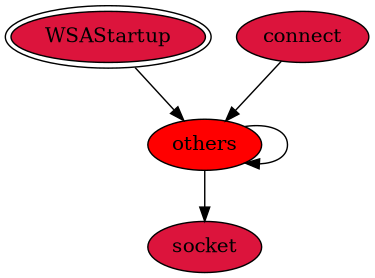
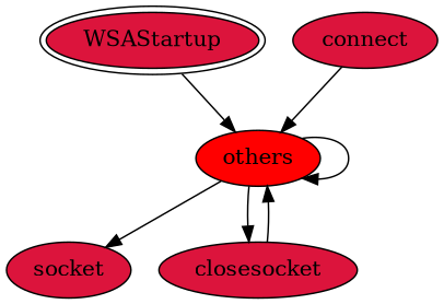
  digraph {
    node [fillcolor=crimson style=filled]
    n1 [label=WSAStartup peripheries=2]
    n2 [fillcolor=red label=others]
    n3 [label=socket]
+   n4 [label=closesocket]
    n5 [label=connect]
    n1 -> n2
    n2 -> n2
    n2 -> n3
+   n2 -> n4
+   n4 -> n2
    n5 -> n2
  }
